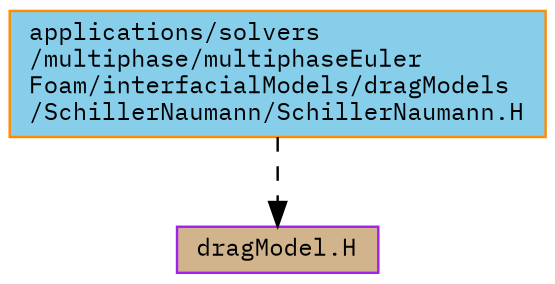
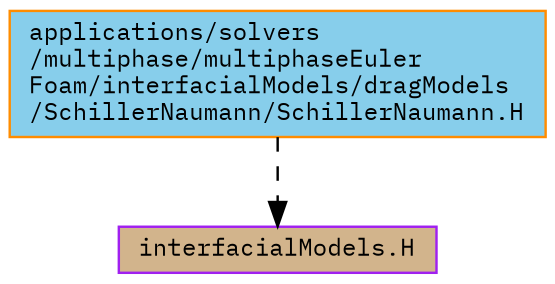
  digraph {
    fontname="IBM Plex Mono"
    node [fontname="IBM Plex Mono" fontsize=10 shape=record style=filled]
    n1 [color=darkorange fillcolor=skyblue fontcolor=black height=0.2 label="applications/solvers\l/multiphase/multiphaseEuler\lFoam/interfacialModels/dragModels\l/SchillerNaumann/SchillerNaumann.H" width=0.4]
-   n2 [color=purple height=0.2 label="dragModel.H" width=0.4 fillcolor=tan]
+   n2 [color=purple height=0.2 label="interfacialModels.H" width=0.4 fillcolor=tan]
    n1 -> n2 [color=black fontname="IBM Plex Mono" fontsize=10 labelfontname=FreeSans labelfontsize=10 style=dashed]
  }
